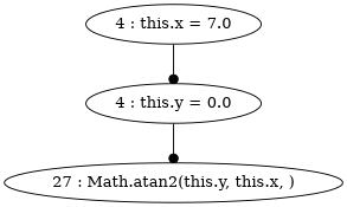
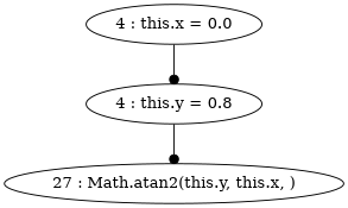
  digraph {
    edge [arrowhead=dot]
-   "4 : this.x = 0.0" [label="4 : this.x = 7.0"]
-   "4 : this.y = 0.0"
+   "4 : this.x = 0.0"
+   "4 : this.y = 0.0" [label="4 : this.y = 0.8"]
    "27 : Math.atan2(this.y, this.x, )"
    "4 : this.x = 0.0" -> "4 : this.y = 0.0"
    "4 : this.y = 0.0" -> "27 : Math.atan2(this.y, this.x, )"
  }
